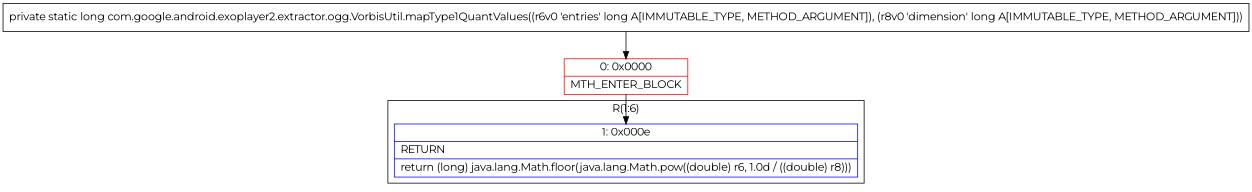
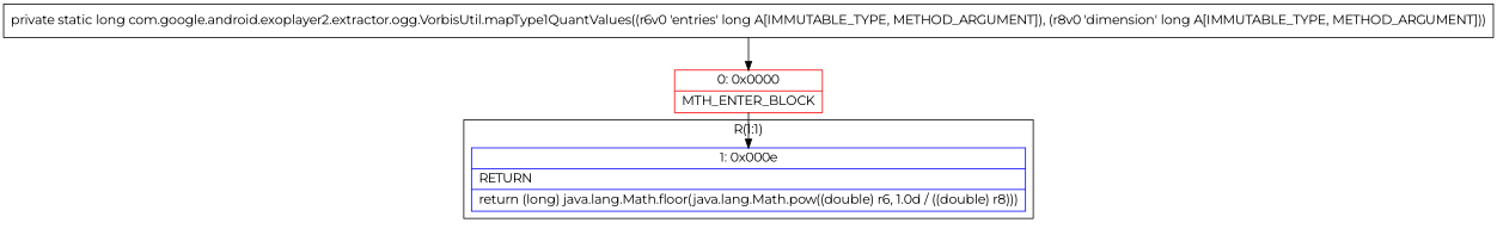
  digraph {
    fontname=Montserrat
    node [shape=record fontname=Montserrat]
    edge [fontname=Montserrat]
    n1 [color=blue label="{1\:\ 0x000e|RETURN\l|return (long) java.lang.Math.floor(java.lang.Math.pow((double) r6, 1.0d \/ ((double) r8)))\l}"]
    n2 [color=red label="{0\:\ 0x0000|MTH_ENTER_BLOCK\l}"]
    n3 [label="{private static long com.google.android.exoplayer2.extractor.ogg.VorbisUtil.mapType1QuantValues((r6v0 'entries' long A[IMMUTABLE_TYPE, METHOD_ARGUMENT]), (r8v0 'dimension' long A[IMMUTABLE_TYPE, METHOD_ARGUMENT])) }"]
    subgraph cluster_1 {
-     label="R(1:6)"
+     label="R(1:1)"
      n1
    }
    n2 -> n1
    n3 -> n2
  }
